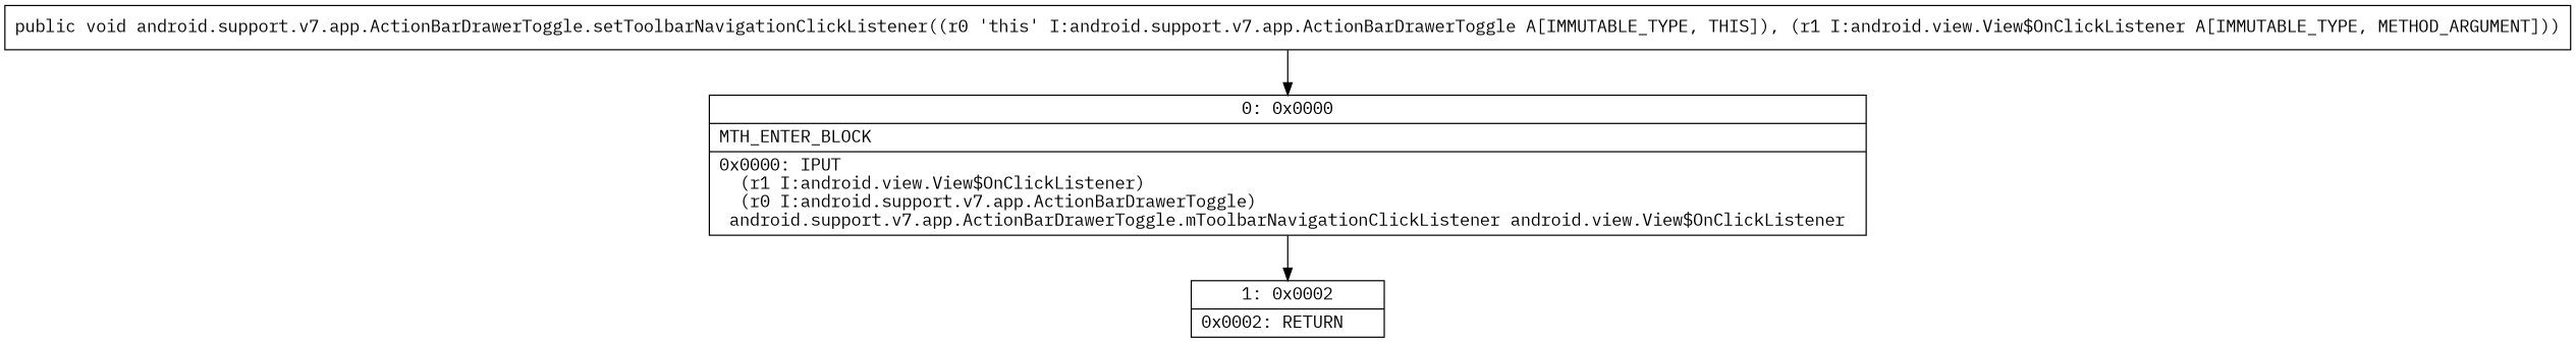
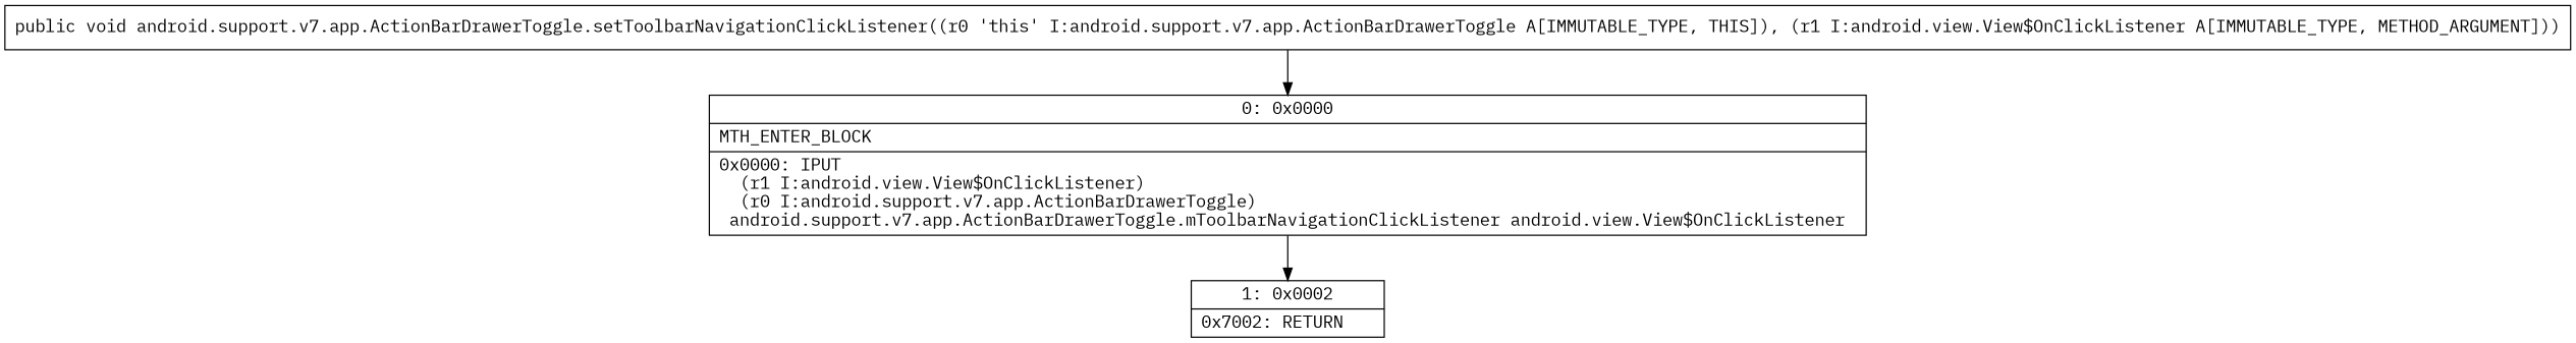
  digraph {
    fontname="IBM Plex Mono"
    node [shape=record fontname="IBM Plex Mono"]
    edge [fontname="IBM Plex Mono"]
    n1 [label="{0\:\ 0x0000|MTH_ENTER_BLOCK\l|0x0000: IPUT  \l  (r1 I:android.view.View$OnClickListener)\l  (r0 I:android.support.v7.app.ActionBarDrawerToggle)\l android.support.v7.app.ActionBarDrawerToggle.mToolbarNavigationClickListener android.view.View$OnClickListener \l}"]
-   n2 [label="{1\:\ 0x0002|0x0002: RETURN   \l}"]
+   n2 [label="{1\:\ 0x0002|0x7002: RETURN   \l}"]
    n3 [label="{public void android.support.v7.app.ActionBarDrawerToggle.setToolbarNavigationClickListener((r0 'this' I:android.support.v7.app.ActionBarDrawerToggle A[IMMUTABLE_TYPE, THIS]), (r1 I:android.view.View$OnClickListener A[IMMUTABLE_TYPE, METHOD_ARGUMENT])) }"]
    n1 -> n2
    n3 -> n1
  }
